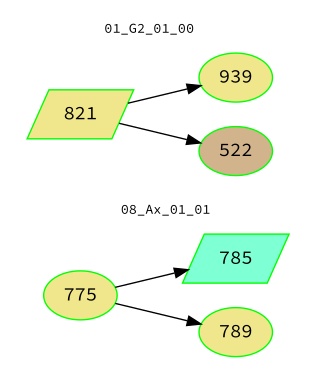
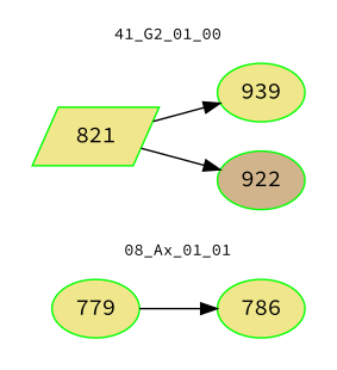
  digraph {
    fontname="Source Code Pro"
    rankdir=LR
    node [color=green fillcolor=khaki fontname="Source Code Pro" shape=ellipse style=filled]
    edge [color=black fontname="Source Code Pro"]
-   n1 [label=775]
-   n2 [label=789]
-   n3 [fillcolor=aquamarine label=785 shape=parallelogram]
+   n1 [label=779]
+   n2 [label=786]
    n4 [label=821 shape=parallelogram]
-   n5 [fillcolor=tan label=522]
+   n5 [fillcolor=tan label=922]
    n6 [label=939]
    subgraph cluster_1 {
      color=white
      fontsize=10
      label="08_Ax_01_01"
      n1
      n2
-     n3
    }
    subgraph cluster_2 {
      color=white
      fontsize=10
-     label="01_G2_01_00"
+     label="41_G2_01_00"
      n4
      n5
      n6
    }
    n1 -> n2
-   n1 -> n3
    n4 -> n5
    n4 -> n6
  }
